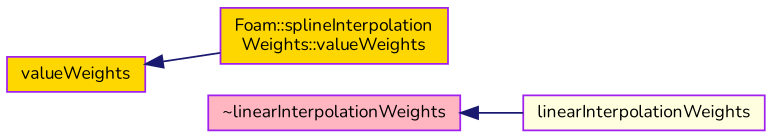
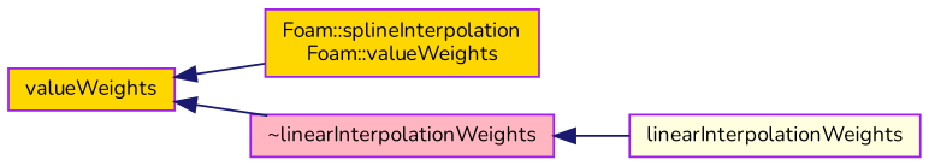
  digraph {
    fontname=Nunito
    rankdir=LR
    node [color=purple fillcolor=gold fontname=Nunito fontsize=10 shape=record style=filled]
    edge [color=midnightblue dir=back fontname=Nunito fontsize=10 labelfontname=FreeSans labelfontsize=10 style=solid]
    n1 [fontcolor=black height=0.2 label=valueWeights width=0.4]
-   n2 [height=0.2 label="Foam::splineInterpolation\lWeights::valueWeights" width=0.4]
+   n2 [height=0.2 label="Foam::splineInterpolation\lFoam::valueWeights" width=0.4]
    n3 [fillcolor=lightpink height=0.2 label="~linearInterpolationWeights" width=0.4]
    n4 [fillcolor=lightyellow height=0.2 label=linearInterpolationWeights width=0.4]
    n1 -> n2
+   n1 -> n3
    n3 -> n4
  }
